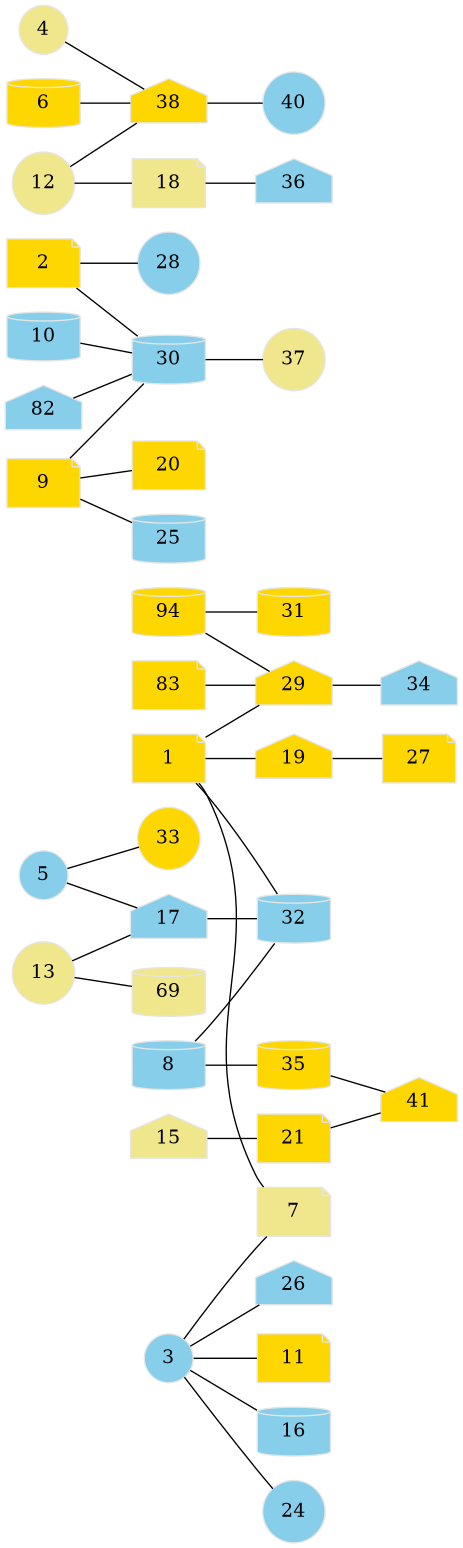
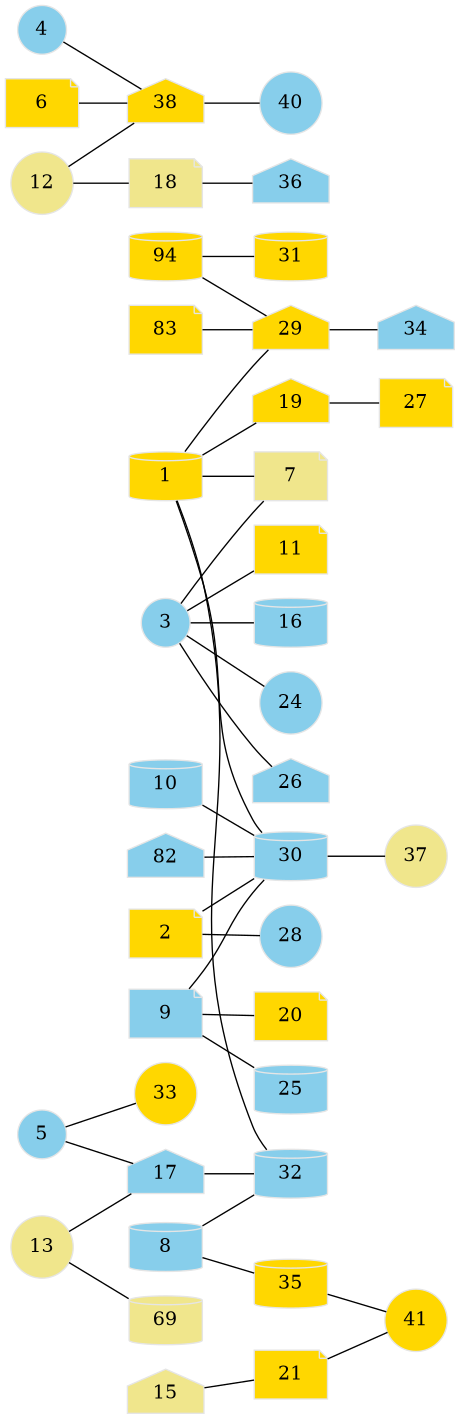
  graph {
    rankdir=LR
    node [color=gray90 fillcolor=gold shape=note style=filled]
    edge [weight=1.0]
    7 [fillcolor=khaki]
-   1
+   1 [shape=cylinder]
    19 [shape=house]
    29 [shape=house]
    30 [fillcolor=skyblue shape=cylinder]
    32 [fillcolor=skyblue shape=cylinder]
    27
    34 [fillcolor=skyblue shape=house]
    37 [fillcolor=khaki shape=circle]
-   41 [shape=house]
+   41 [shape=circle]
    2
    28 [fillcolor=skyblue shape=circle]
    3 [fillcolor=skyblue shape=circle]
    11
    16 [fillcolor=skyblue shape=cylinder]
    24 [fillcolor=skyblue shape=circle]
    26 [fillcolor=skyblue shape=house]
-   4 [fillcolor=khaki shape=circle]
+   4 [fillcolor=skyblue shape=circle]
    38 [shape=house]
    40 [fillcolor=skyblue shape=circle]
    5 [fillcolor=skyblue shape=circle]
    17 [fillcolor=skyblue shape=house]
    33 [shape=circle]
-   6 [shape=cylinder]
+   6
    8 [fillcolor=skyblue shape=cylinder]
    35 [shape=cylinder]
-   9
+   9 [fillcolor=skyblue]
    20
    25 [fillcolor=skyblue shape=cylinder]
    10 [fillcolor=skyblue shape=cylinder]
    12 [fillcolor=khaki shape=circle]
    18 [fillcolor=khaki]
    36 [fillcolor=skyblue shape=house]
    13 [fillcolor=khaki shape=circle]
    n35 [fillcolor=khaki label=69 shape=cylinder]
    n36 [label=94 shape=cylinder]
    31 [shape=cylinder]
    15 [fillcolor=khaki shape=house]
    21
    n40 [fillcolor=skyblue label=82 shape=house]
    n41 [label=83]
    1 -- 7
    1 -- 19
    1 -- 29
+   1 -- 30
    1 -- 32
    19 -- 27
    29 -- 34
    30 -- 37
    2 -- 30
    2 -- 28
    3 -- 7
    3 -- 11
    3 -- 16
    3 -- 24
    3 -- 26
    4 -- 38
    38 -- 40
    5 -- 17
    5 -- 33
    17 -- 32
    6 -- 38
    8 -- 32
    8 -- 35
    35 -- 41
    9 -- 30
    9 -- 20
    9 -- 25
    10 -- 30
    12 -- 38
    12 -- 18
    18 -- 36
    13 -- 17
    13 -- n35
    n36 -- 29
    n36 -- 31
    15 -- 21
    21 -- 41
    n40 -- 30
    n41 -- 29
  }
